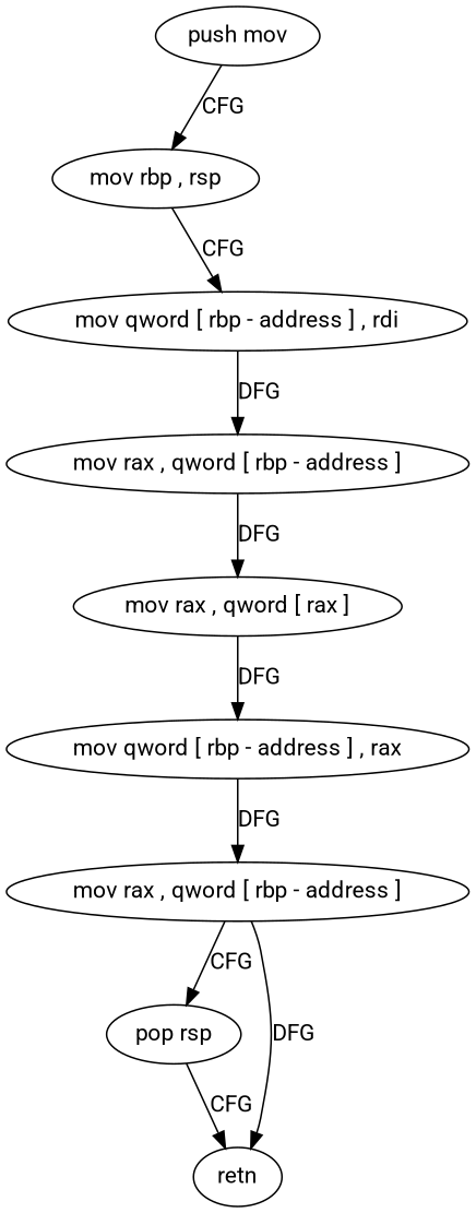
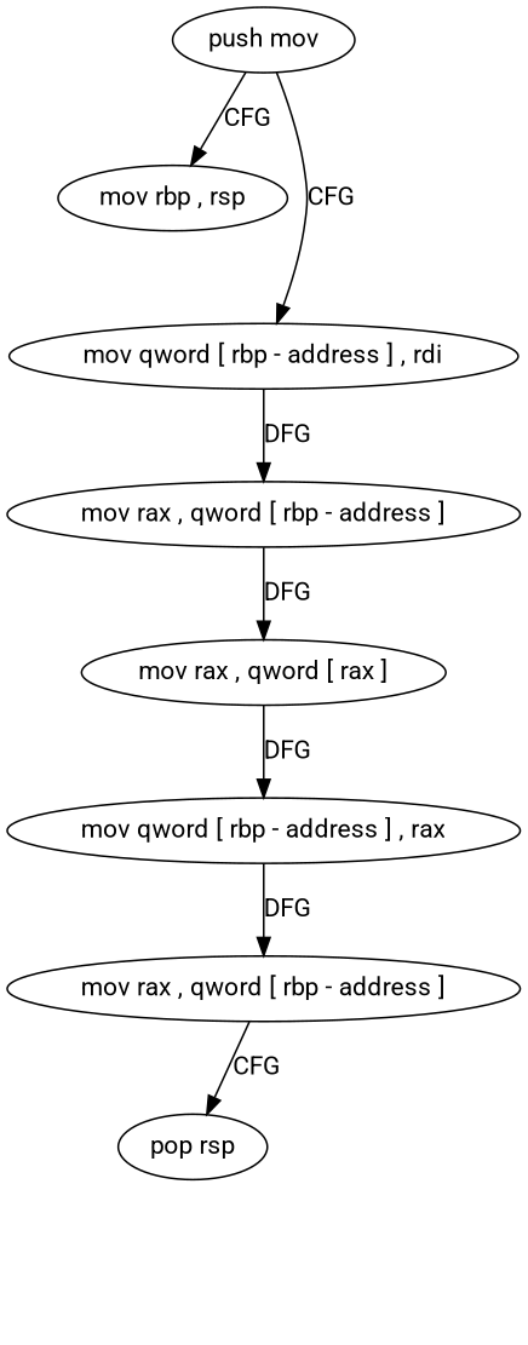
  digraph {
    fontname=Roboto
    node [fontname=Roboto]
    edge [fontname=Roboto]
    n1 [label="push mov"]
    n2 [label="mov rbp , rsp"]
    n3 [label="mov qword [ rbp - address ] , rdi"]
    n4 [label="mov rax , qword [ rbp - address ]"]
    n5 [label="mov rax , qword [ rax ]"]
    n6 [label="mov qword [ rbp - address ] , rax"]
    n7 [label="mov rax , qword [ rbp - address ]"]
    n8 [label="pop rsp"]
-   n9 [label=retn]
    n1 -> n2 [label=CFG]
-   n2 -> n3 [label=CFG]
+   n1 -> n3 [label=CFG]
    n3 -> n4 [label=DFG]
    n4 -> n5 [label=DFG]
    n5 -> n6 [label=DFG]
    n6 -> n7 [label=DFG]
    n7 -> n8 [label=CFG]
-   n7 -> n9 [label=DFG]
-   n8 -> n9 [label=CFG]
  }
